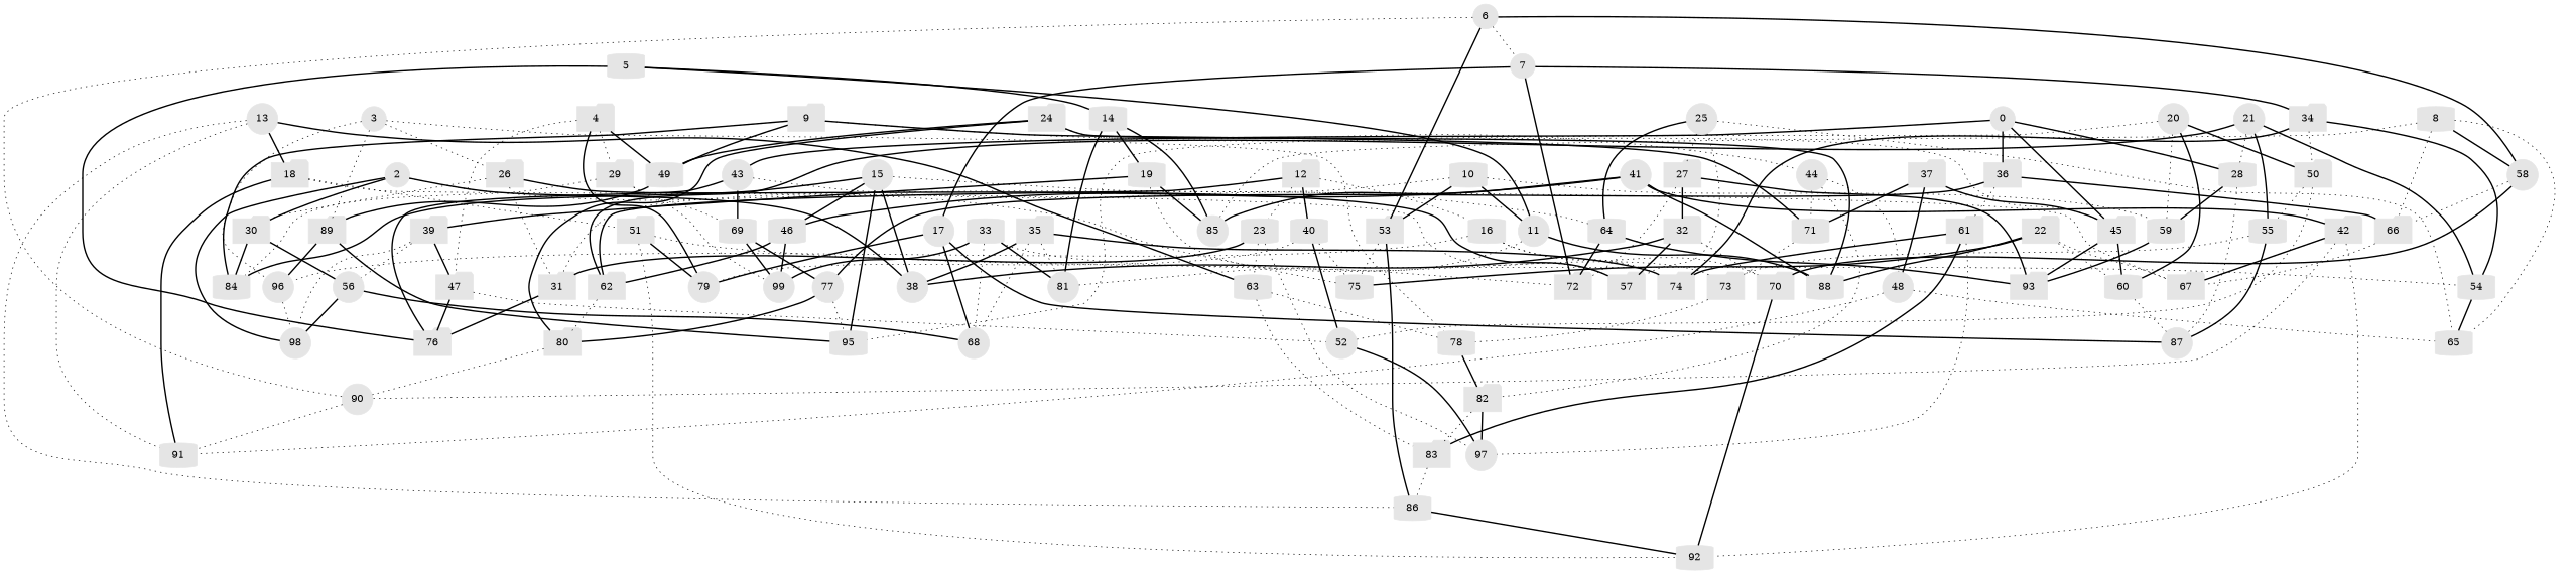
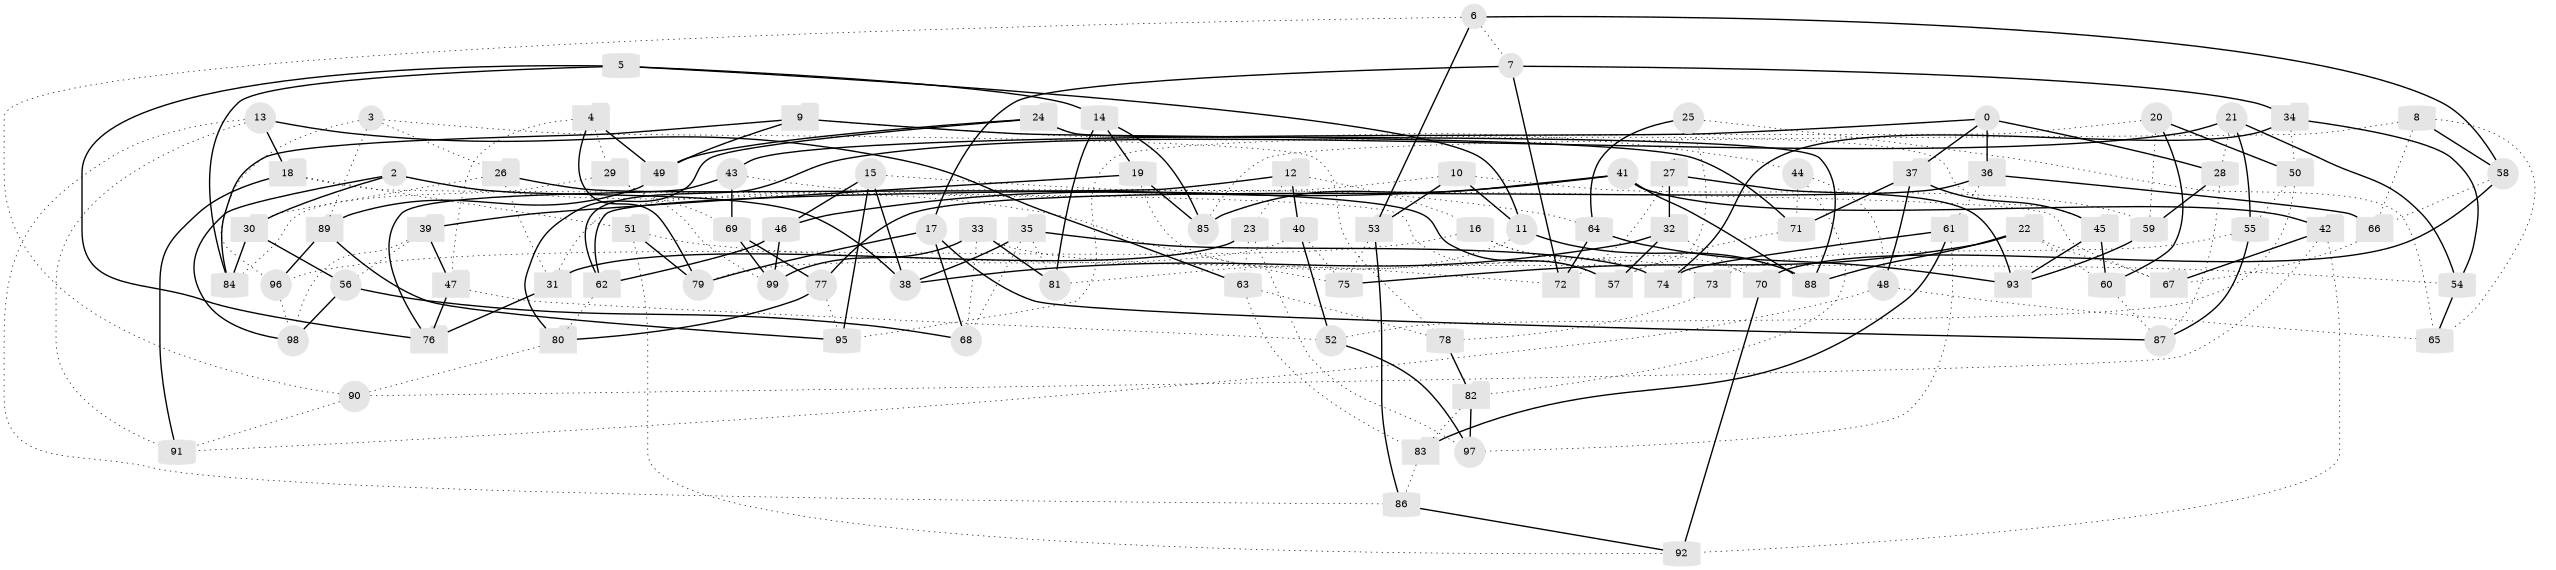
  graph {
    node [color=gray90 shape=folder style=filled]
    edge [style=bold]
    n1 [label=0 shape=circle]
    28 [shape=cylinder]
    36
    37
    43 [shape=circle]
    59 [shape=cylinder]
    87 [shape=circle]
    66
    61
    77 [shape=circle]
    71 [shape=cylinder]
    45
    48 [shape=circle]
    76
    64 [shape=cylinder]
    69 [shape=cylinder]
    2 [shape=circle]
    30
    38 [shape=circle]
    75 [shape=cylinder]
    98 [shape=circle]
    84 [shape=cylinder]
    56 [shape=circle]
    3 [shape=circle]
    26
    78 [shape=cylinder]
    89
    96 [shape=circle]
    31
    57
    82
    95 [shape=cylinder]
    4
    29
    47
    49 [shape=cylinder]
    79 [shape=circle]
    n38 [label=99 shape=circle]
    52 [shape=circle]
    5 [shape=cylinder]
    11 [shape=circle]
    14 [shape=cylinder]
    81 [shape=circle]
    88 [shape=cylinder]
    85 [shape=circle]
    19 [shape=cylinder]
    6 [shape=circle]
    7 [shape=circle]
    53
    58 [shape=circle]
    90 [shape=circle]
    17 [shape=circle]
    34
    72
    86 [shape=cylinder]
    70
    91 [shape=cylinder]
    68 [shape=circle]
    74
    50
    54 [shape=cylinder]
    8 [shape=cylinder]
    65 [shape=cylinder]
    67
    9
    44 [shape=circle]
    73
    10 [shape=cylinder]
    93
    16 [shape=cylinder]
    12
    23 [shape=cylinder]
    40 [shape=cylinder]
    62
    63 [shape=cylinder]
    97 [shape=circle]
    80
    13 [shape=circle]
    18
    51
    83
    92 [shape=cylinder]
    39
    15 [shape=circle]
    46 [shape=cylinder]
    20 [shape=circle]
    60 [shape=cylinder]
    55 [shape=cylinder]
    21 [shape=circle]
    22
    24
    25 [shape=circle]
    27
    32
    33 [shape=cylinder]
    35
    41 [shape=circle]
    42
    n1 -- 28
    n1 -- 36
-   n1 -- 45
+   n1 -- 37
    n1 -- 43
    28 -- 59
    28 -- 87 [style=dotted]
    36 -- 66
    36 -- 61 [style=dotted]
    36 -- 77
    37 -- 71
    37 -- 45
    37 -- 48
    43 -- 76
    43 -- 64 [style=dotted]
    43 -- 69
    59 -- 93
    66 -- 67 [style=dotted]
    61 -- 74
    61 -- 97 [style=dotted]
    61 -- 83
    77 -- 95 [style=dotted]
    77 -- 80
-   71 -- 73 [style=dotted]
+   71 -- 57 [style=dotted]
    45 -- 93
    45 -- 60
    48 -- 91 [style=dotted]
    48 -- 65 [style=dotted]
    64 -- 72
    64 -- 93
    69 -- 77
    69 -- n38
    2 -- 30
    2 -- 38
    2 -- 75 [style=dotted]
    2 -- 98
    30 -- 84
    30 -- 56
    56 -- 98
    56 -- 68
    3 -- 26 [style=dotted]
    3 -- 78 [style=dotted]
    3 -- 89 [style=dotted]
    3 -- 96 [style=dotted]
    26 -- 30 [style=dotted]
    26 -- 31 [style=dotted]
    26 -- 57
    78 -- 82
    89 -- 96
    89 -- 95
    96 -- 98 [style=dotted]
    31 -- 76
    82 -- 97
    82 -- 83 [style=dotted]
    4 -- 29 [style=dotted]
    4 -- 47 [style=dotted]
    4 -- 49
    4 -- 79
    29 -- 69 [style=dotted]
    29 -- 84 [style=dotted]
    29 -- n38 [style=dotted]
    47 -- 76
    47 -- 52 [style=dotted]
    49 -- 89
    52 -- 97
    5 -- 76
-   15 -- 84
+   5 -- 84
    5 -- 11
    5 -- 14
    11 -- 81 [style=dotted]
    11 -- 88
    14 -- 81
    14 -- 85
    14 -- 19
    19 -- 85
    19 -- 73 [style=dotted]
    19 -- 39
    6 -- 7 [style=dotted]
    6 -- 53
    6 -- 58
    6 -- 90 [style=dotted]
    7 -- 17
    7 -- 34
    7 -- 72
    53 -- 75 [style=dotted]
    53 -- 86
    58 -- 66 [style=dotted]
    58 -- 70
    90 -- 91 [style=dotted]
    17 -- 87
    17 -- 79
    17 -- 68
    34 -- 74
    34 -- 50 [style=dotted]
    34 -- 54
    86 -- 92
    70 -- 92
    50 -- 52 [style=dotted]
    50 -- 55 [style=dotted]
    54 -- 65
    8 -- 66 [style=dotted]
    8 -- 85 [style=dotted]
    8 -- 58
    8 -- 65 [style=dotted]
    9 -- 71
    9 -- 84
    9 -- 49
    9 -- 44 [style=dotted]
    44 -- 71 [style=dotted]
    44 -- 48 [style=dotted]
    44 -- 82 [style=dotted]
    73 -- 78 [style=dotted]
    10 -- 59 [style=dotted]
    10 -- 31 [style=dotted]
    10 -- 11
    10 -- 53
    16 -- 96 [style=dotted]
    16 -- 70 [style=dotted]
    16 -- 74 [style=dotted]
    12 -- 16 [style=dotted]
    12 -- 23 [style=dotted]
    12 -- 40
    12 -- 62
    23 -- 31
    23 -- 63 [style=dotted]
    23 -- 97 [style=dotted]
    40 -- 75 [style=dotted]
    40 -- 79 [style=dotted]
    40 -- 52
    62 -- 80 [style=dotted]
    63 -- 78 [style=dotted]
    63 -- 83 [style=dotted]
    80 -- 90 [style=dotted]
    13 -- 86 [style=dotted]
    13 -- 91 [style=dotted]
    13 -- 63
    13 -- 18
    18 -- 57 [style=dotted]
    18 -- 91
    18 -- 51 [style=dotted]
    51 -- 79
    51 -- 54 [style=dotted]
    51 -- 92 [style=dotted]
    83 -- 86 [style=dotted]
    39 -- 98 [style=dotted]
    39 -- 56 [style=dotted]
    39 -- 47
    15 -- 38
    15 -- 95
    15 -- 67 [style=dotted]
    15 -- 46
    46 -- n38
    46 -- 62
    20 -- 59 [style=dotted]
    20 -- 95 [style=dotted]
    20 -- 50
    20 -- 60
    60 -- 87 [style=dotted]
    55 -- 87
    55 -- 73 [style=dotted]
    21 -- 28 [style=dotted]
    21 -- 54
    21 -- 62
    21 -- 55
    22 -- 75
    22 -- 88
    22 -- 67 [style=dotted]
    22 -- 60 [style=dotted]
    24 -- 45 [style=dotted]
    24 -- 49
    24 -- 88
    24 -- 80
    25 -- 64
    25 -- 57 [style=dotted]
    25 -- 65 [style=dotted]
    25 -- 27 [style=dotted]
    27 -- 72 [style=dotted]
    27 -- 93
    27 -- 32
    32 -- 38
    32 -- 57
    32 -- 70 [style=dotted]
    33 -- n38
    33 -- 81
    33 -- 72 [style=dotted]
    33 -- 68 [style=dotted]
    35 -- 38
    35 -- 81 [style=dotted]
    35 -- 68 [style=dotted]
    35 -- 74
    41 -- 88
    41 -- 85
    41 -- 46
    41 -- 42
    42 -- 90 [style=dotted]
    42 -- 67
    42 -- 92 [style=dotted]
  }
